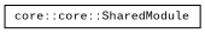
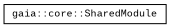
  digraph {
    rankdir=LR
    fontname="Liberation Mono"
-   n1 [color=black fillcolor=white fontname="Liberation Mono" fontsize=10 height=0.2 label="core::core::SharedModule" shape=record style=filled width=0.4]
+   n1 [color=black fillcolor=white fontname="Liberation Mono" fontsize=10 height=0.2 label="gaia::core::SharedModule" shape=record style=filled width=0.4]
  }
